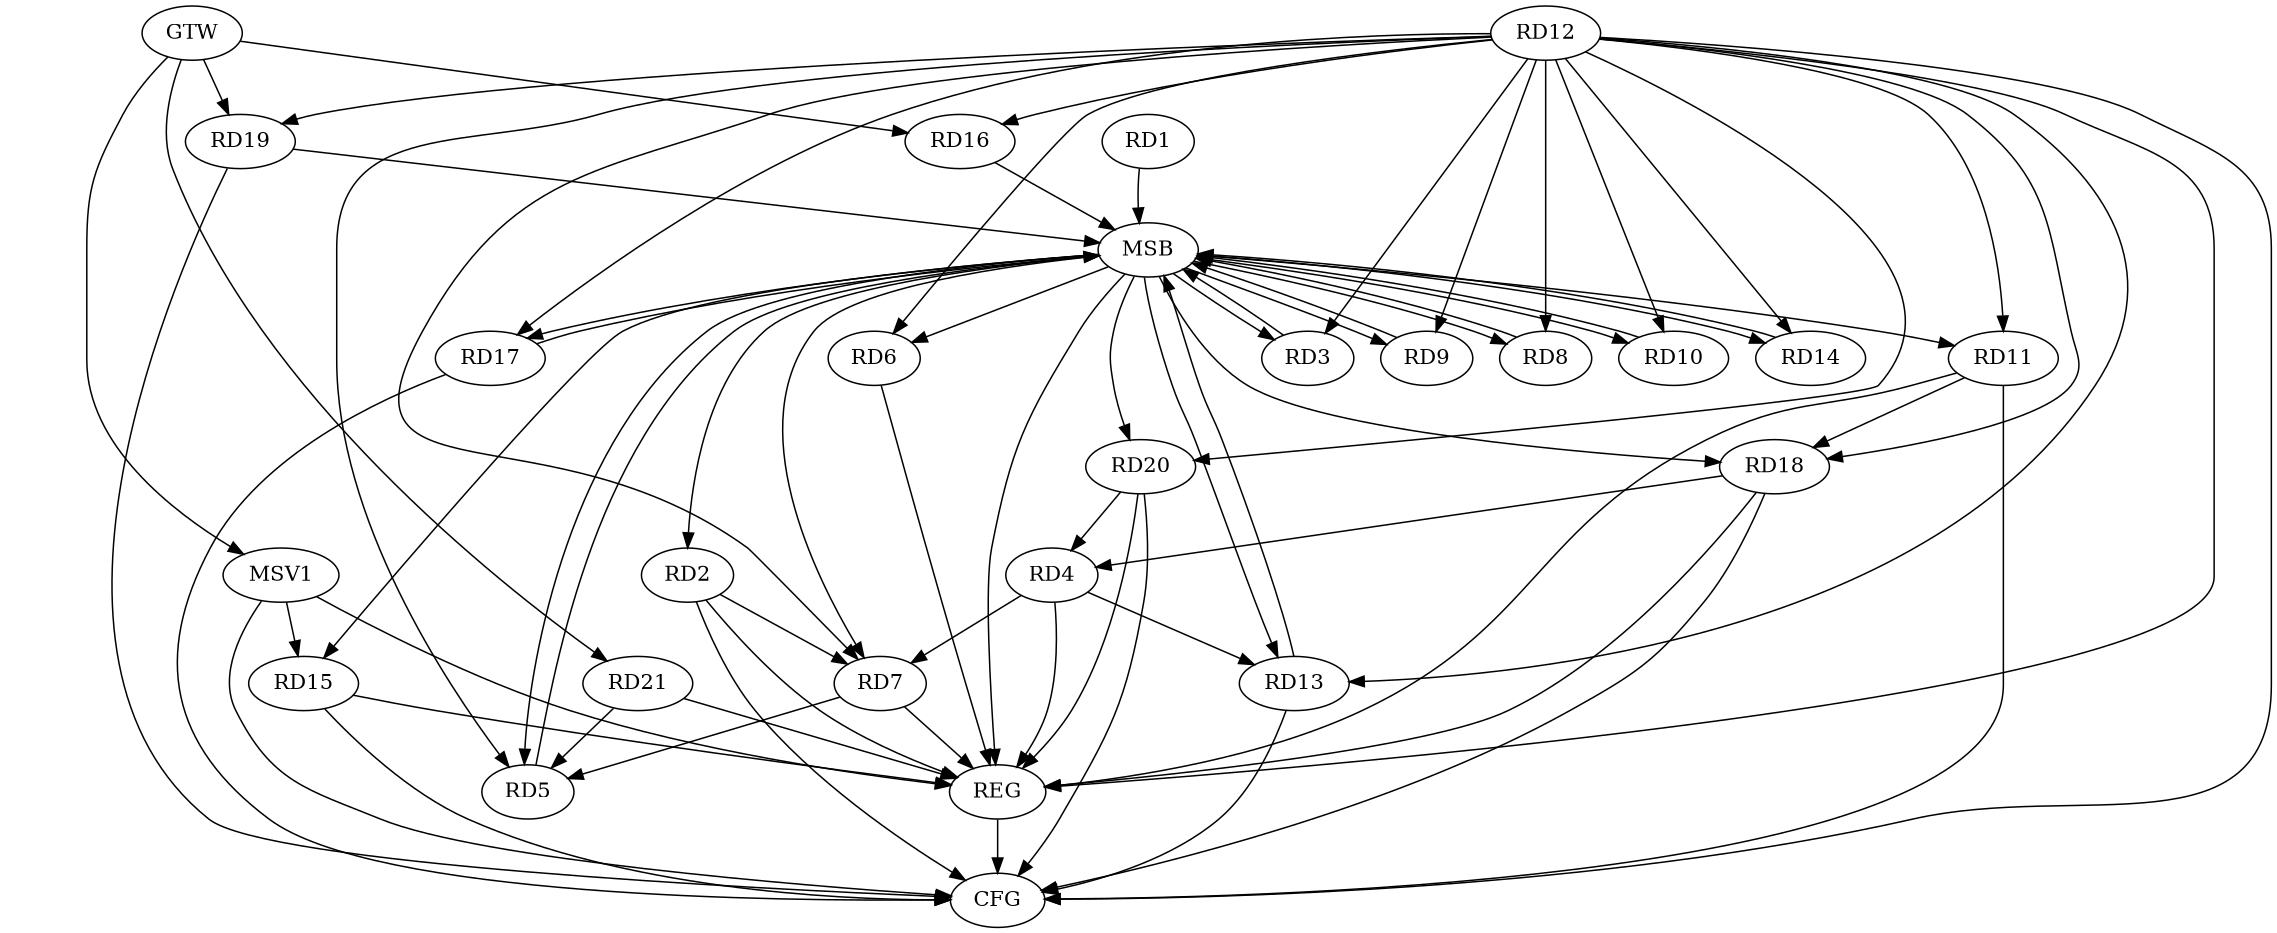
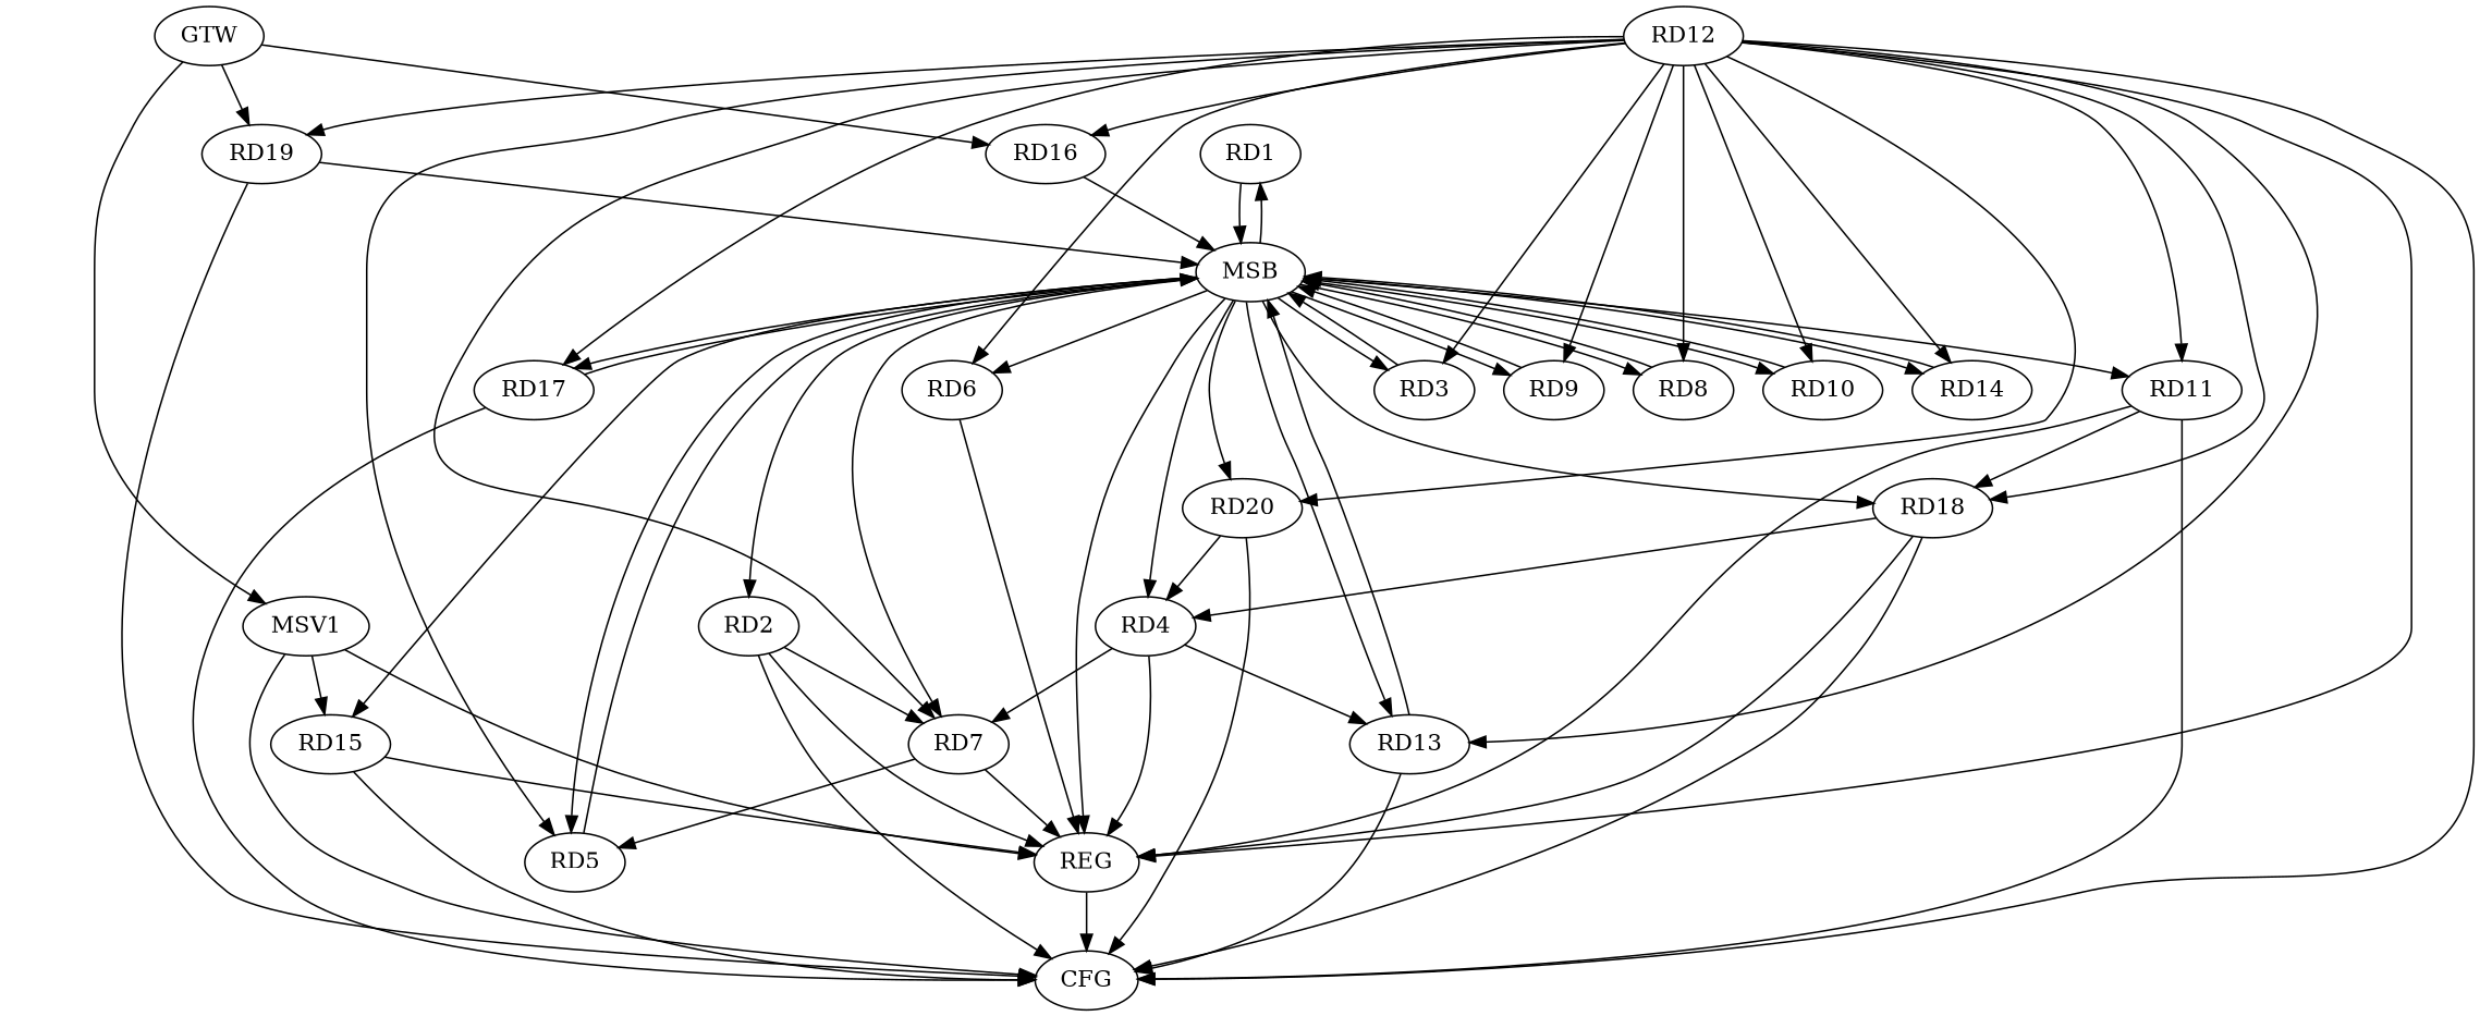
  strict digraph {
    n1 [label=RD1]
    n2 [label=MSB]
    n3 [label=RD2]
    n4 [label=RD7]
    n5 [label=REG]
    n6 [label=RD3]
    n7 [label=RD4]
    n8 [label=RD9]
    n9 [label=RD13]
    n10 [label=RD5]
    n11 [label=RD6]
    n12 [label=RD8]
    n13 [label=RD10]
    n14 [label=RD11]
    n15 [label=RD18]
    n16 [label=RD14]
    n17 [label=RD17]
    n18 [label=RD20]
    n19 [label=RD15]
    n20 [label=CFG]
    n21 [label=RD12]
    n22 [label=RD16]
    n23 [label=RD19]
-   n24 [label=RD21]
    n25 [label=GTW]
    n26 [label=MSV1]
    n1 -> n2
+   n2 -> n1
    n2 -> n3
    n2 -> n4
    n2 -> n5
    n2 -> n6
+   n2 -> n7
    n2 -> n8
    n2 -> n9
    n2 -> n10
    n2 -> n11
    n2 -> n12
    n2 -> n13
    n2 -> n14
    n2 -> n15
    n2 -> n16
    n2 -> n17
    n2 -> n18
    n2 -> n19
    n3 -> n4
    n3 -> n5
    n3 -> n20
    n4 -> n5
    n4 -> n10
    n5 -> n20
    n6 -> n2
    n7 -> n4
    n7 -> n5
    n7 -> n9
    n8 -> n2
    n9 -> n2
    n9 -> n20
    n10 -> n2
    n11 -> n5
    n12 -> n2
    n13 -> n2
    n14 -> n5
    n14 -> n15
    n14 -> n20
    n15 -> n5
    n15 -> n7
    n15 -> n20
    n16 -> n2
    n17 -> n2
    n17 -> n20
-   n18 -> n5
    n18 -> n7
    n18 -> n20
    n19 -> n5
    n19 -> n20
    n21 -> n4
    n21 -> n5
    n21 -> n6
    n21 -> n8
    n21 -> n9
    n21 -> n10
    n21 -> n11
    n21 -> n12
    n21 -> n13
    n21 -> n14
    n21 -> n15
    n21 -> n16
    n21 -> n17
    n21 -> n18
    n21 -> n20
    n21 -> n22
    n21 -> n23
    n22 -> n2
    n23 -> n2
    n23 -> n20
-   n24 -> n5
-   n24 -> n10
    n25 -> n22
    n25 -> n23
-   n25 -> n24
    n25 -> n26
    n26 -> n5
    n26 -> n19
    n26 -> n20
  }
